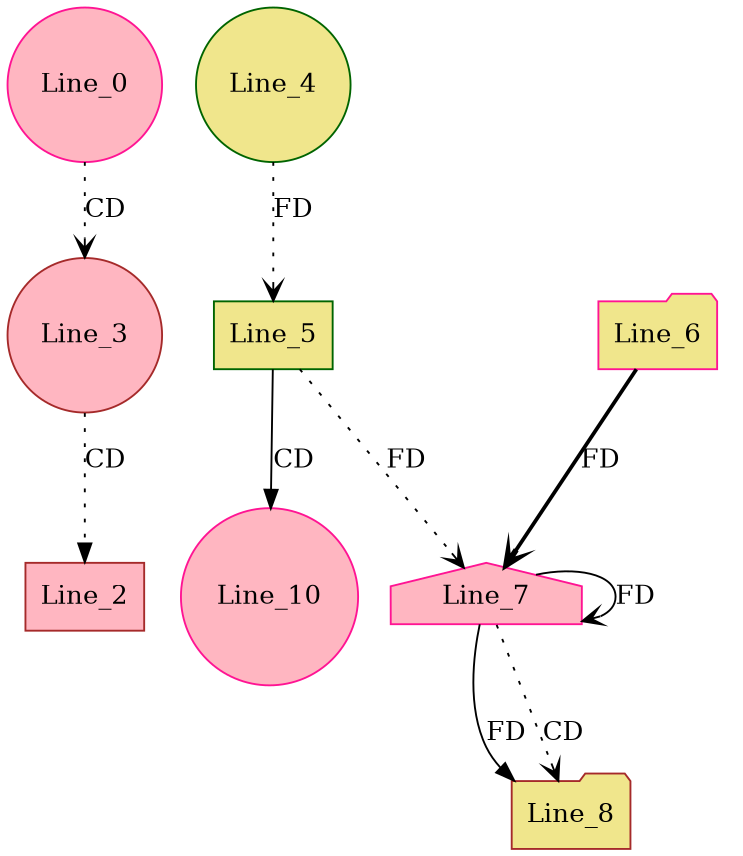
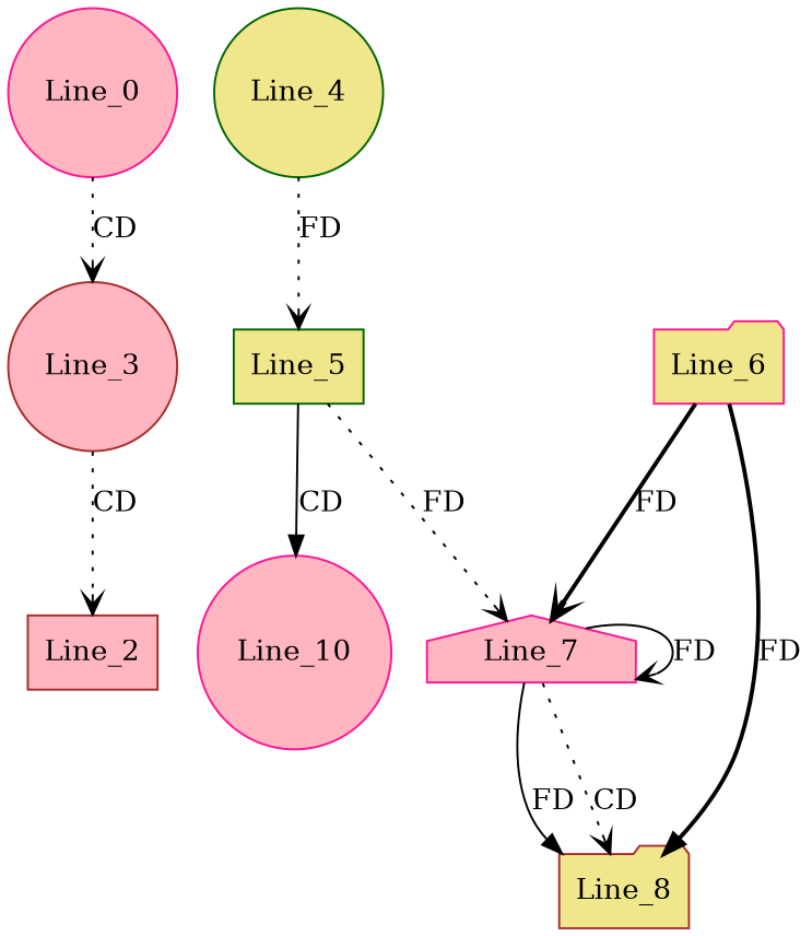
  digraph {
    node [color=deeppink fillcolor=lightpink shape=circle style=filled]
    edge [arrowhead=vee style=dotted]
    n1 [color=brown label=Line_3]
    Line_0
    Line_2 [color=brown shape=box]
    Line_4 [color=darkgreen fillcolor=khaki]
    Line_5 [color=darkgreen fillcolor=khaki shape=box]
    Line_7 [shape=house]
    Line_10
    Line_8 [color=brown fillcolor=khaki shape=folder]
    Line_6 [fillcolor=khaki shape=folder]
-   n1 -> Line_2 [arrowhead=normal label=CD]
+   n1 -> Line_2 [label=CD]
    Line_0 -> n1 [label=CD]
    Line_4 -> Line_5 [label=FD]
    Line_5 -> Line_7 [label=FD]
    Line_5 -> Line_10 [arrowhead=normal label=CD style=solid]
    Line_7 -> Line_7 [label=FD style=solid]
    Line_7 -> Line_8 [label=CD]
    Line_7 -> Line_8 [arrowhead=normal label=FD style=solid]
    Line_6 -> Line_7 [label=FD style=bold]
+   Line_6 -> Line_8 [arrowhead=normal label=FD style=bold]
  }
